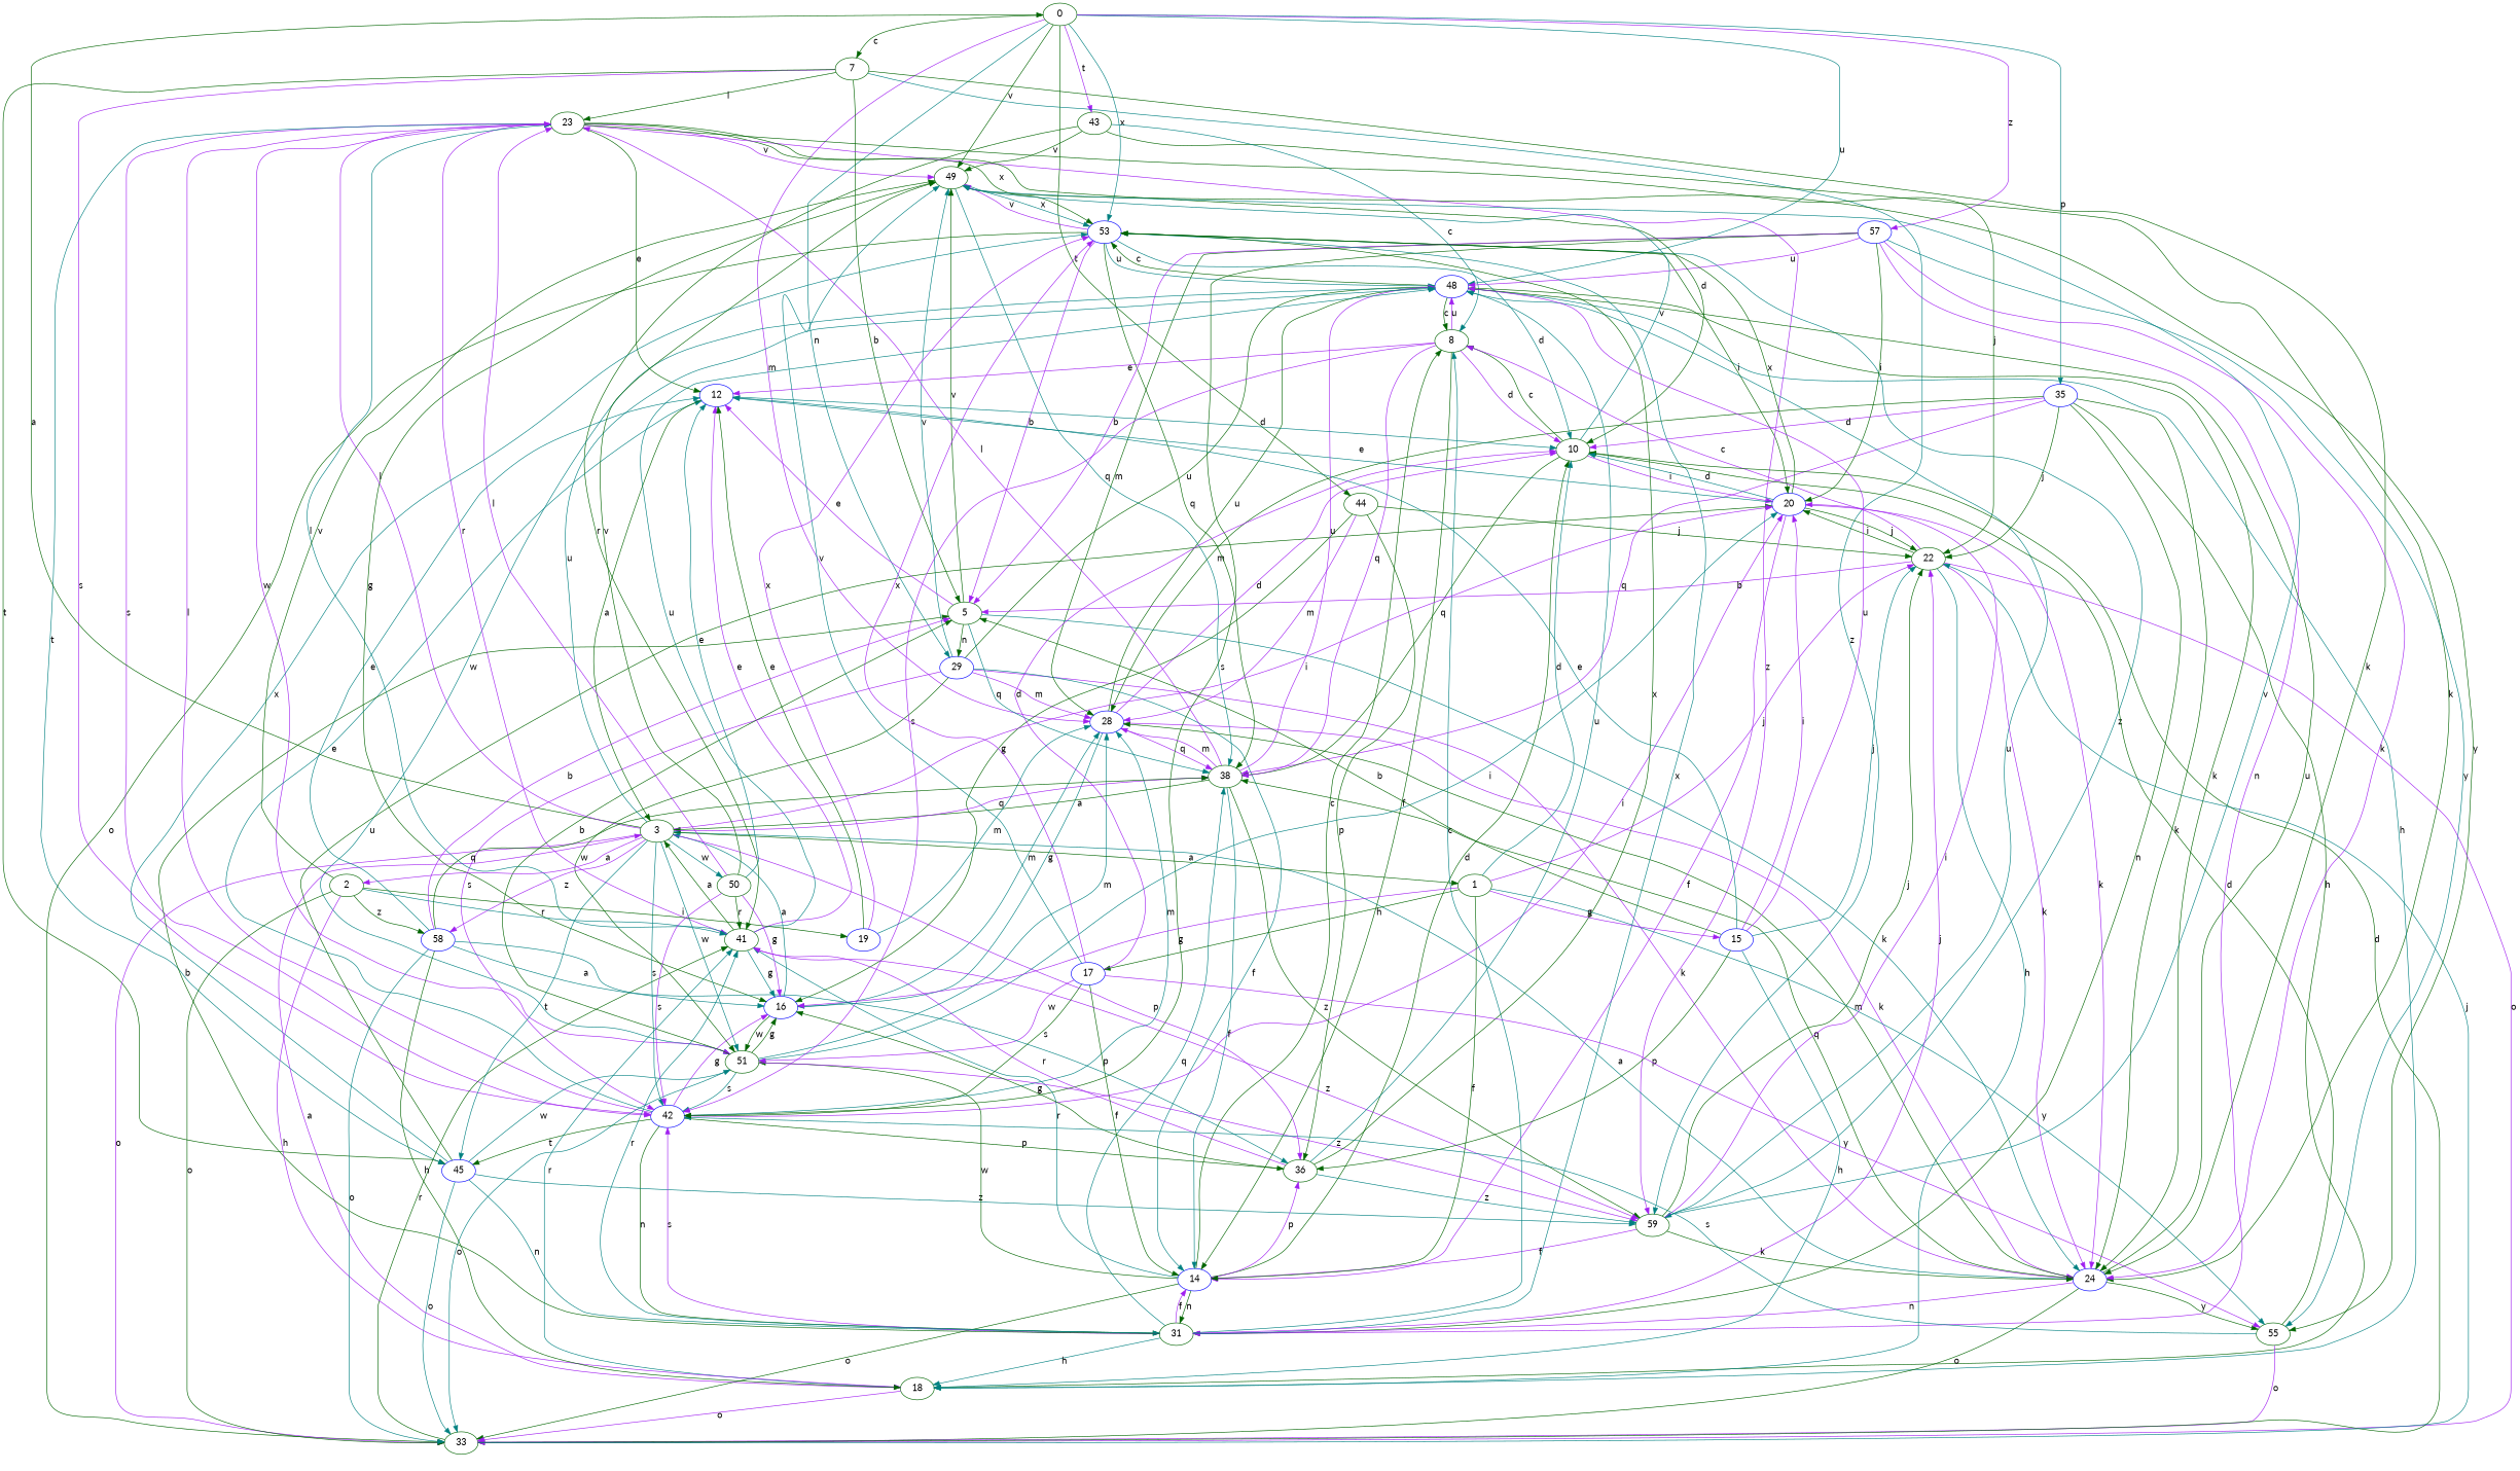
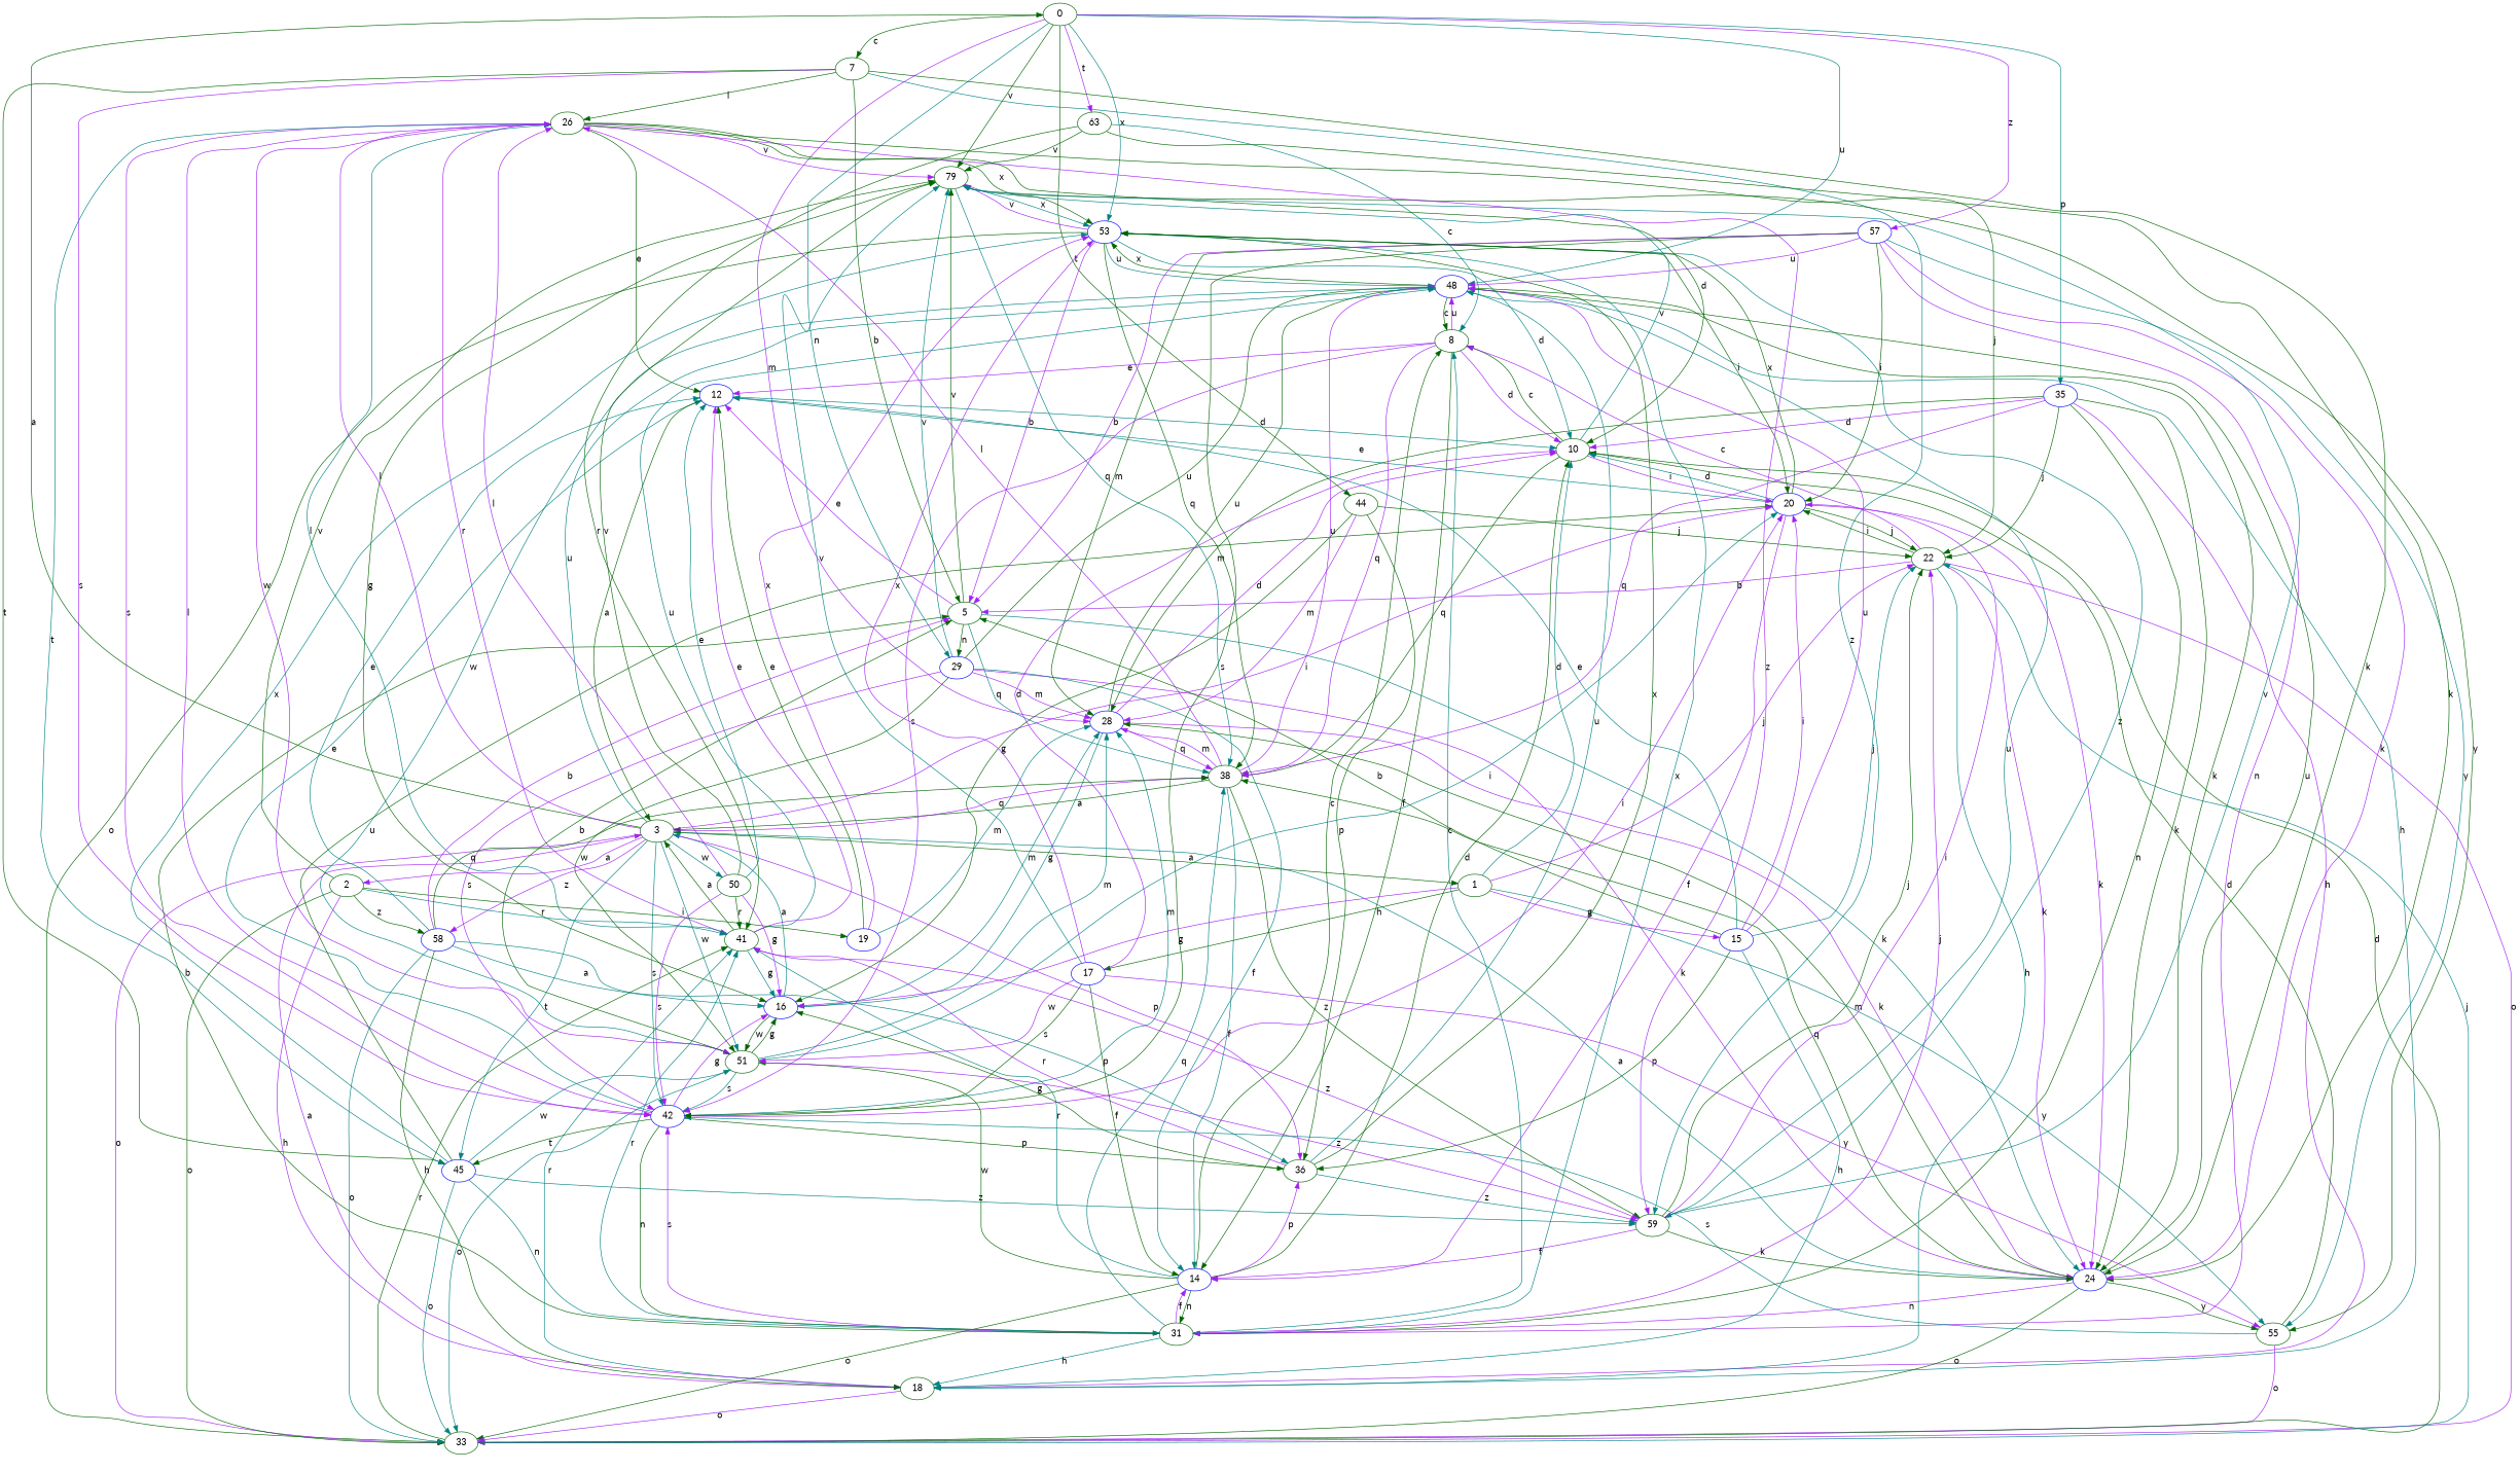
  strict digraph {
    fontname=Lato
    node [color=darkgreen fontname=Lato]
    edge [color=darkgreen fontname=Lato]
    0
    7
    28 [color=blue]
    29 [color=blue]
    35 [color=blue]
-   43
+   43 [label=63]
    44
    48 [color=blue]
-   49
+   49 [label=79]
    53 [color=blue]
    57 [color=blue]
-   26 [label=23]
+   26
    42 [color=blue]
    45 [color=blue]
    5
    24 [color=blue]
    59
    10
    16 [color=blue]
    38
    14 [color=blue]
    51
    22
    18
    31
    41
    8
    36
    55
    33
    20 [color=blue]
    1
    15 [color=blue]
    17 [color=blue]
    12 [color=blue]
    3
    2
    19 [color=blue]
    58 [color=blue]
    50
    0 -> 7 [label=c]
    0 -> 28 [color=purple label=m]
    0 -> 29 [color=teal label=n]
    0 -> 35 [color=teal label=p]
    0 -> 43 [color=purple label=t]
    0 -> 44 [label=t]
    0 -> 48 [color=teal label=u]
    0 -> 49 [label=v]
    0 -> 53 [color=teal label=x]
    0 -> 57 [color=purple label=z]
    7 -> 26 [label=l]
    7 -> 42 [color=purple label=s]
    7 -> 45 [label=t]
    7 -> 5 [label=b]
    7 -> 24 [label=k]
    7 -> 59 [color=teal label=z]
    28 -> 48 [label=u]
    28 -> 24 [color=purple label=k]
    28 -> 10 [color=purple label=d]
    28 -> 16 [color=teal label=g]
    28 -> 38 [color=purple label=q]
    29 -> 28 [color=purple label=m]
    29 -> 48 [label=u]
    29 -> 49 [color=teal label=v]
    29 -> 42 [color=purple label=s]
    29 -> 24 [color=purple label=k]
    29 -> 14 [color=teal label=f]
    29 -> 51 [label=w]
    35 -> 28 [label=m]
    35 -> 24 [label=k]
    35 -> 10 [color=purple label=d]
    35 -> 38 [color=purple label=q]
    35 -> 22 [label=j]
-   35 -> 18 [label=h]
+   35 -> 18 [color=purple label=h]
    35 -> 31 [label=n]
    43 -> 49 [label=v]
    43 -> 24 [label=k]
    43 -> 41 [label=r]
    43 -> 8 [color=teal label=c]
    44 -> 28 [color=purple label=m]
    44 -> 16 [label=g]
    44 -> 22 [label=j]
    44 -> 36 [label=p]
-   48 -> 53 [label=c]
+   48 -> 53 [label=x]
    48 -> 24 [label=k]
    48 -> 51 [color=teal label=w]
    48 -> 18 [color=teal label=h]
    48 -> 8 [label=c]
    49 -> 53 [color=teal label=x]
    49 -> 16 [label=g]
    49 -> 38 [color=teal label=q]
    49 -> 55 [label=y]
    53 -> 48 [color=teal label=u]
    53 -> 49 [color=purple label=v]
    53 -> 5 [color=purple label=b]
    53 -> 59 [color=teal label=z]
    53 -> 10 [color=teal label=d]
    53 -> 38 [label=q]
    53 -> 33 [label=o]
    53 -> 20 [label=i]
    57 -> 28 [label=m]
    57 -> 48 [color=purple label=u]
    57 -> 42 [label=s]
    57 -> 5 [color=purple label=b]
    57 -> 24 [color=purple label=k]
    57 -> 31 [color=purple label=n]
    57 -> 55 [color=teal label=y]
    57 -> 20 [label=i]
    26 -> 49 [color=purple label=v]
    26 -> 53 [label=x]
    26 -> 42 [color=purple label=s]
    26 -> 45 [color=teal label=t]
    26 -> 59 [color=purple label=z]
    26 -> 10 [label=d]
    26 -> 51 [color=purple label=w]
    26 -> 22 [label=j]
    26 -> 41 [color=purple label=r]
    26 -> 12 [label=e]
    42 -> 28 [color=teal label=m]
    42 -> 26 [color=purple label=l]
    42 -> 45 [label=t]
    42 -> 16 [color=purple label=g]
    42 -> 31 [label=n]
    42 -> 36 [label=p]
    42 -> 20 [color=purple label=i]
    42 -> 12 [color=teal label=e]
    45 -> 53 [color=teal label=x]
    45 -> 59 [color=teal label=z]
    45 -> 51 [color=teal label=w]
    45 -> 31 [color=teal label=n]
    45 -> 33 [color=teal label=o]
    45 -> 20 [label=u]
    5 -> 29 [label=n]
    5 -> 49 [label=v]
    5 -> 24 [color=teal label=k]
    5 -> 38 [color=teal label=q]
    5 -> 12 [color=purple label=e]
    24 -> 28 [label=m]
    24 -> 48 [label=u]
    24 -> 38 [label=q]
    24 -> 31 [color=purple label=n]
    24 -> 55 [label=y]
    24 -> 33 [label=o]
    24 -> 3 [color=teal label=a]
    59 -> 48 [color=teal label=u]
    59 -> 49 [color=teal label=v]
    59 -> 24 [label=k]
    59 -> 14 [color=purple label=f]
    59 -> 22 [label=j]
    59 -> 20 [color=purple label=i]
    10 -> 49 [color=teal label=v]
    10 -> 38 [label=q]
    10 -> 8 [label=c]
    10 -> 20 [color=purple label=i]
    16 -> 28 [color=teal label=m]
    16 -> 51 [label=w]
    16 -> 3 [color=teal label=a]
    38 -> 28 [color=purple label=m]
    38 -> 48 [color=purple label=u]
    38 -> 26 [color=purple label=l]
    38 -> 59 [label=z]
    38 -> 14 [color=teal label=f]
    38 -> 3 [label=a]
    14 -> 10 [label=d]
    14 -> 51 [label=w]
    14 -> 31 [label=n]
    14 -> 41 [color=teal label=r]
    14 -> 8 [label=c]
    14 -> 36 [color=purple label=p]
    14 -> 33 [label=o]
    51 -> 28 [color=teal label=m]
    51 -> 42 [color=teal label=s]
    51 -> 5 [label=b]
    51 -> 59 [color=purple label=z]
    51 -> 16 [label=g]
    51 -> 33 [color=teal label=o]
    51 -> 20 [color=teal label=i]
    22 -> 5 [color=purple label=b]
    22 -> 24 [color=purple label=k]
    22 -> 18 [color=teal label=h]
    22 -> 8 [color=purple label=c]
    22 -> 33 [color=purple label=o]
    22 -> 20 [label=i]
    18 -> 41 [color=teal label=r]
    18 -> 33 [color=purple label=o]
    18 -> 3 [color=purple label=a]
    31 -> 53 [color=teal label=x]
    31 -> 42 [color=purple label=s]
    31 -> 5 [label=b]
    31 -> 38 [color=teal label=q]
    31 -> 14 [color=purple label=f]
    31 -> 22 [color=purple label=j]
    31 -> 18 [color=teal label=h]
    31 -> 41 [color=teal label=r]
    31 -> 8 [color=teal label=c]
    41 -> 48 [color=teal label=u]
    41 -> 26 [color=teal label=l]
    41 -> 59 [color=purple label=z]
    41 -> 16 [color=teal label=g]
    41 -> 12 [color=purple label=e]
    41 -> 3 [label=a]
    8 -> 48 [color=purple label=u]
    8 -> 42 [color=purple label=s]
    8 -> 10 [color=purple label=d]
    8 -> 38 [color=purple label=q]
    8 -> 14 [label=f]
    8 -> 12 [color=purple label=e]
    36 -> 48 [color=teal label=u]
    36 -> 53 [label=x]
    36 -> 59 [color=teal label=z]
    36 -> 16 [label=g]
    36 -> 41 [color=purple label=r]
    55 -> 42 [color=teal label=s]
    55 -> 10 [label=d]
    55 -> 33 [color=purple label=o]
    33 -> 10 [label=d]
    33 -> 22 [color=teal label=j]
    33 -> 41 [label=r]
    20 -> 53 [label=x]
    20 -> 24 [color=purple label=k]
    20 -> 10 [color=teal label=d]
    20 -> 14 [color=purple label=f]
    20 -> 22 [label=j]
    20 -> 12 [color=teal label=e]
    1 -> 10 [color=teal label=d]
    1 -> 16 [color=purple label=g]
-   1 -> 14 [label=f]
    1 -> 22 [color=purple label=j]
    1 -> 55 [color=teal label=y]
    1 -> 15 [color=purple label=g]
    1 -> 17 [label=h]
    15 -> 48 [color=purple label=u]
    15 -> 5 [label=b]
    15 -> 22 [color=teal label=j]
    15 -> 18 [color=teal label=h]
    15 -> 36 [label=p]
    15 -> 20 [color=purple label=i]
    15 -> 12 [color=teal label=e]
    17 -> 49 [color=teal label=v]
    17 -> 53 [color=purple label=x]
    17 -> 42 [label=s]
    17 -> 10 [color=purple label=d]
    17 -> 14 [label=f]
    17 -> 51 [color=purple label=w]
    17 -> 55 [color=purple label=y]
    12 -> 10 [color=teal label=d]
    12 -> 3 [label=a]
    3 -> 0 [label=a]
    3 -> 48 [color=teal label=u]
    3 -> 26 [color=purple label=l]
    3 -> 42 [color=teal label=s]
    3 -> 45 [color=teal label=t]
    3 -> 38 [color=purple label=q]
    3 -> 51 [color=teal label=w]
    3 -> 36 [color=purple label=p]
    3 -> 33 [color=purple label=o]
    3 -> 20 [color=purple label=i]
    3 -> 1 [label=a]
    3 -> 2 [color=purple label=a]
    3 -> 58 [color=purple label=z]
    3 -> 50 [color=teal label=w]
    2 -> 49 [label=v]
    2 -> 18 [color=purple label=h]
    2 -> 41 [color=teal label=r]
    2 -> 33 [label=o]
    2 -> 19 [label=i]
    2 -> 58 [label=z]
    19 -> 28 [color=teal label=m]
    19 -> 53 [color=purple label=x]
    19 -> 12 [label=e]
    58 -> 5 [color=purple label=b]
    58 -> 16 [color=teal label=a]
    58 -> 38 [label=q]
    58 -> 18 [label=h]
    58 -> 36 [color=teal label=p]
    58 -> 33 [color=teal label=o]
    58 -> 12 [color=teal label=e]
    50 -> 49 [label=v]
    50 -> 26 [color=purple label=l]
    50 -> 42 [color=purple label=s]
    50 -> 16 [color=purple label=g]
    50 -> 41 [label=r]
    50 -> 12 [color=teal label=e]
  }
